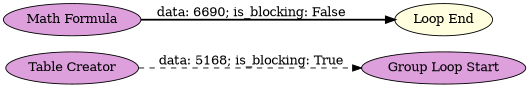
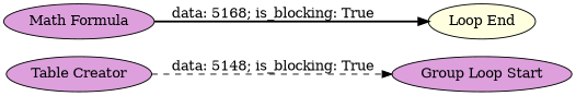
  digraph {
    rankdir=LR
    node [fillcolor=plum style=filled]
    n1 [label="Group Loop Start"]
    n2 [label="Math Formula"]
    n3 [fillcolor=lightyellow label="Loop End"]
    n4 [label="Table Creator"]
-   n2 -> n3 [label="data: 6690; is_blocking: False" style=bold]
-   n4 -> n1 [label="data: 5168; is_blocking: True" style=dashed]
+   n2 -> n3 [label="data: 5168; is_blocking: True" style=bold]
+   n4 -> n1 [label="data: 5148; is_blocking: True" style=dashed]
  }
